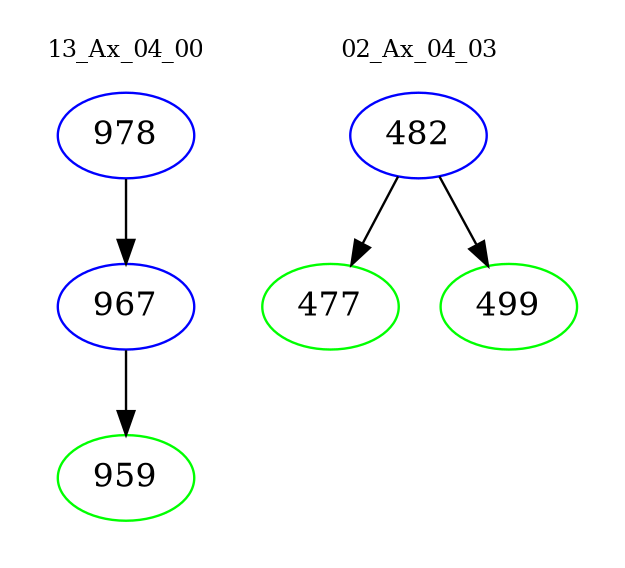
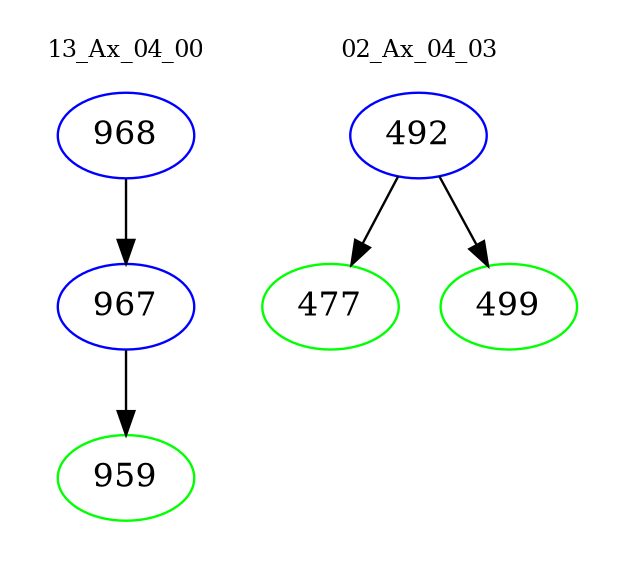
  digraph {
    node [color=blue]
    edge [color=black]
    n1 [label=967]
    n2 [color=green label=959]
-   n3 [label=978]
-   n4 [label=482]
+   n3 [label=968]
+   n4 [label=492]
    n5 [color=green label=477]
    n6 [color=green label=499]
    subgraph cluster_1 {
      color=white
      fontsize=10
      label="13_Ax_04_00"
      n1
      n2
      n3
    }
    subgraph cluster_2 {
      color=white
      fontsize=10
      label="02_Ax_04_03"
      n4
      n5
      n6
    }
    n1 -> n2
    n3 -> n1
    n4 -> n5
    n4 -> n6
  }
